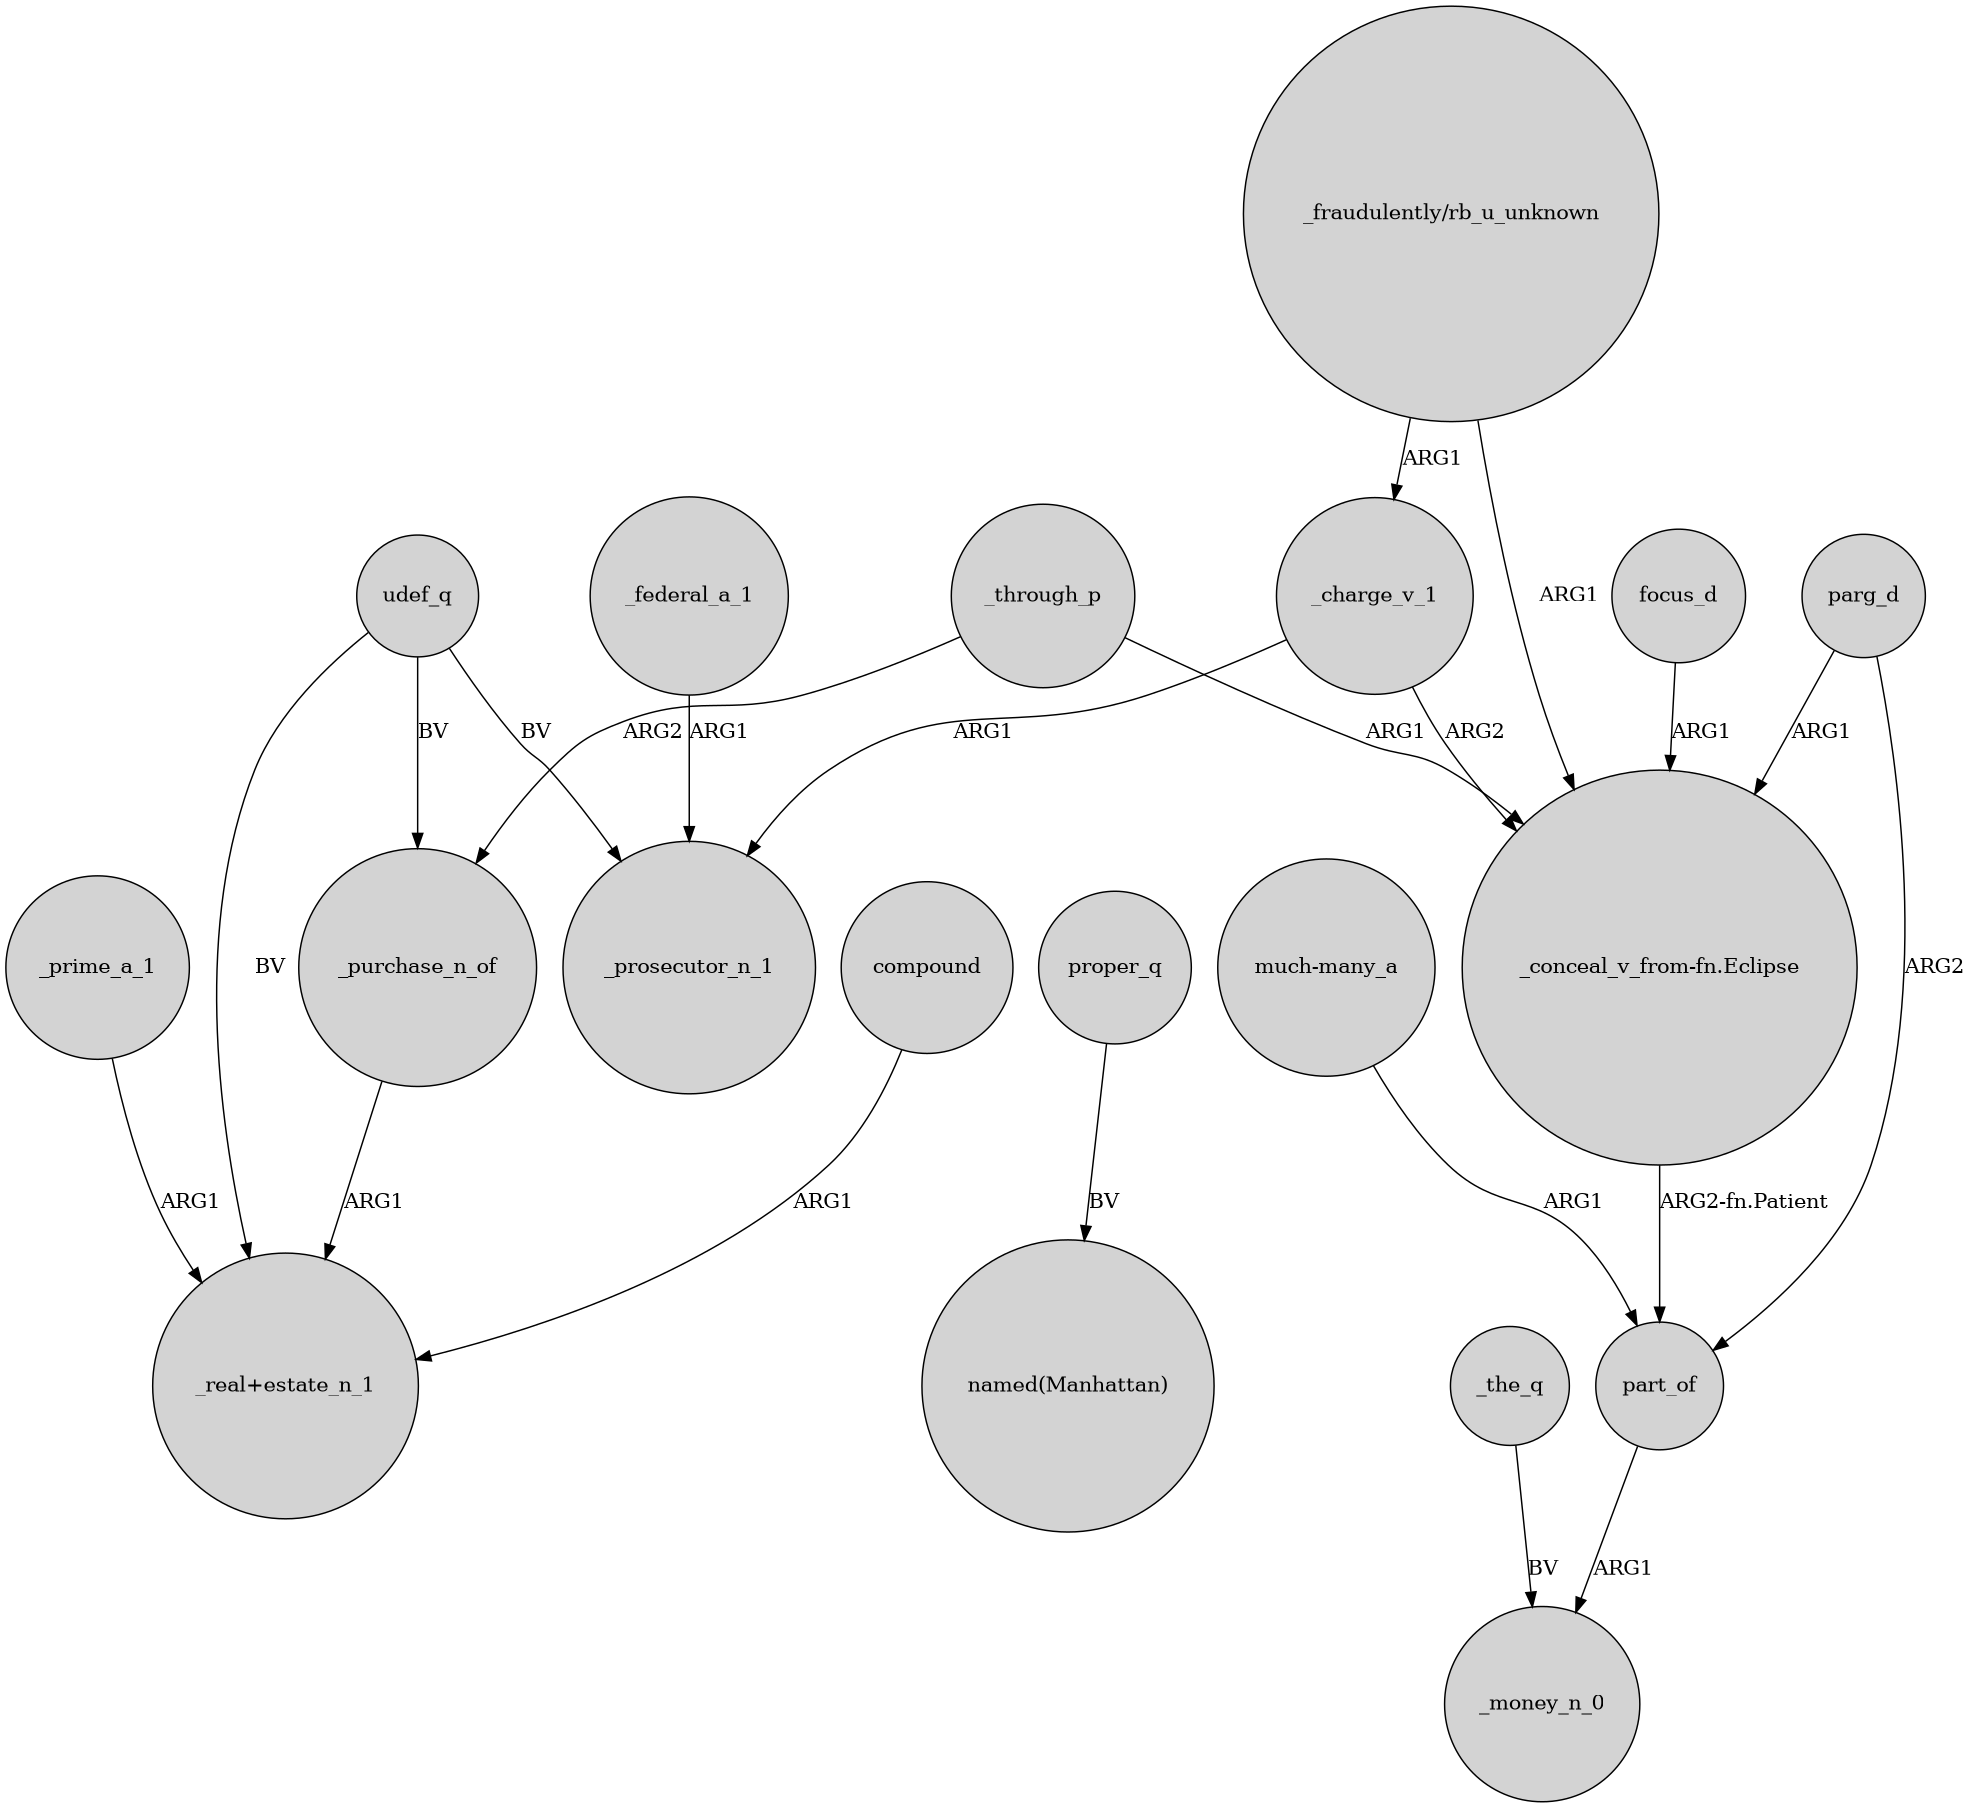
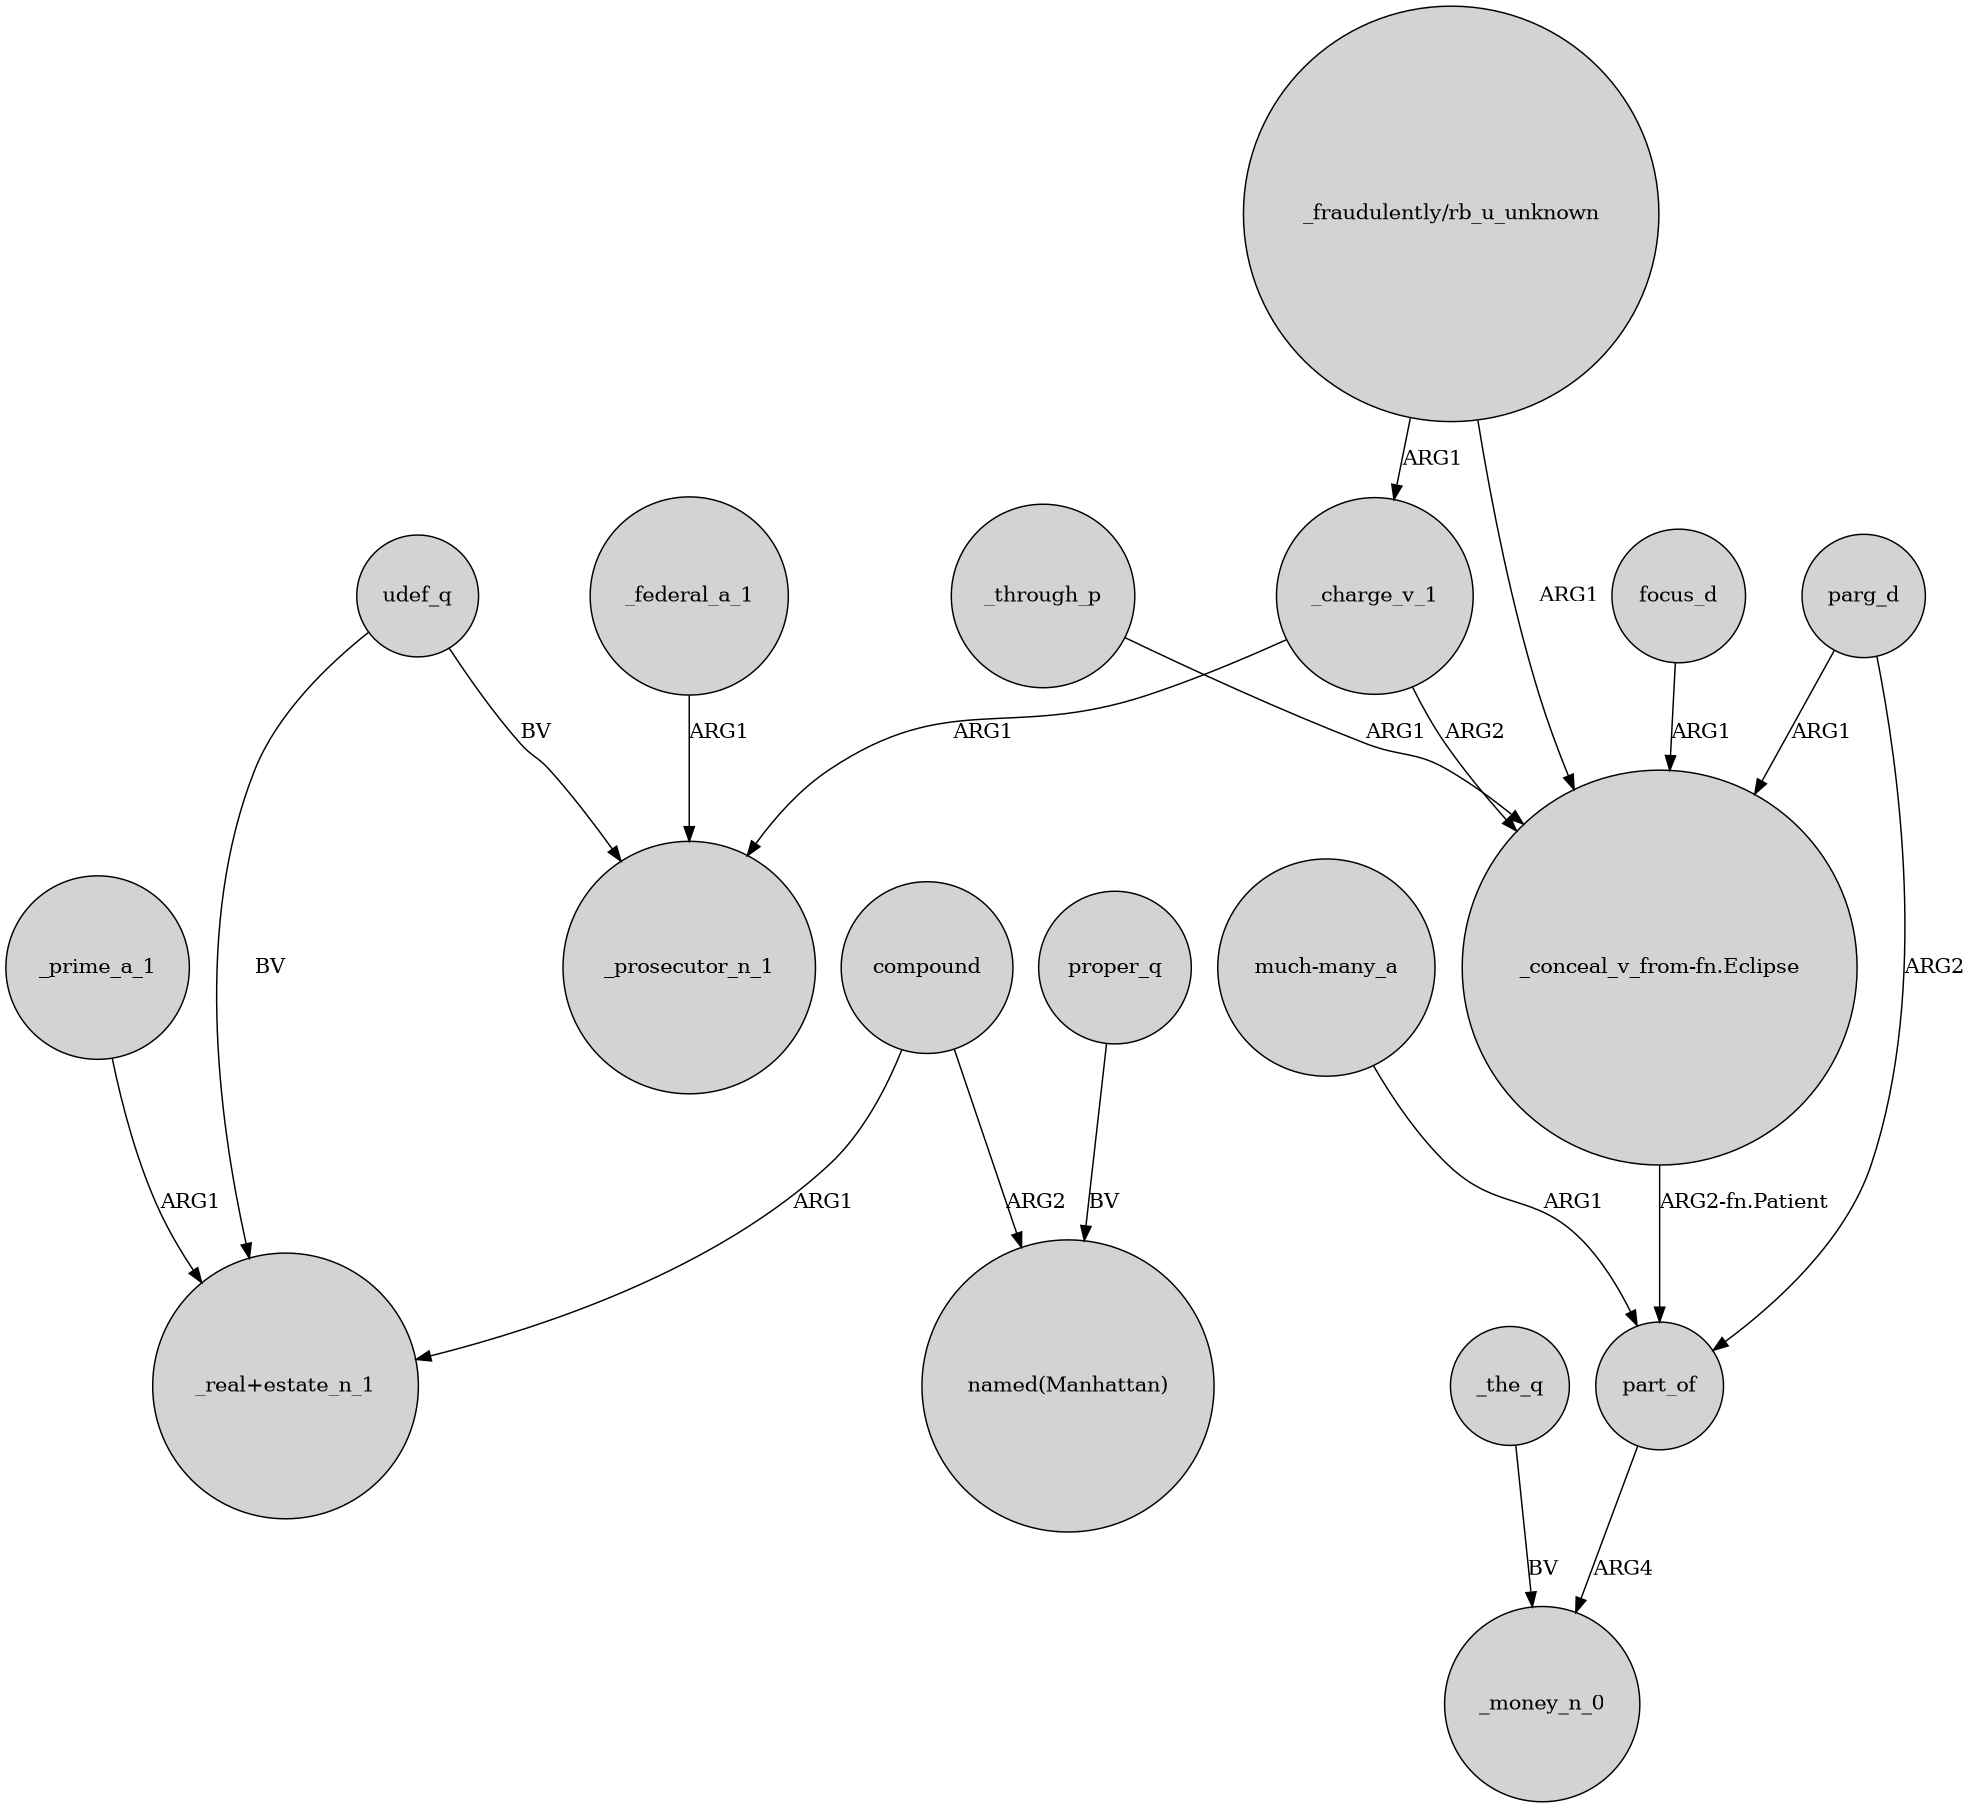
  digraph {
    node [shape=circle style=filled]
    udef_q
    "_real+estate_n_1"
    _prosecutor_n_1
-   _purchase_n_of
    n5 [label=_money_n_0]
    part_of
    _the_q
    _prime_a_1
    "much-many_a"
    proper_q
    "named(Manhattan)"
    compound
    parg_d
    "_conceal_v_from-fn.Eclipse"
    focus_d
    _charge_v_1
    _through_p
    "_fraudulently/rb_u_unknown"
    _federal_a_1
    udef_q -> "_real+estate_n_1" [label=BV]
    udef_q -> _prosecutor_n_1 [label=BV]
-   udef_q -> _purchase_n_of [label=BV]
-   _purchase_n_of -> "_real+estate_n_1" [label=ARG1]
-   part_of -> n5 [label=ARG1]
+   part_of -> n5 [label=ARG4]
    _the_q -> n5 [label=BV]
    _prime_a_1 -> "_real+estate_n_1" [label=ARG1]
    "much-many_a" -> part_of [label=ARG1]
    proper_q -> "named(Manhattan)" [label=BV]
    compound -> "_real+estate_n_1" [label=ARG1]
+   compound -> "named(Manhattan)" [label=ARG2]
    parg_d -> part_of [label=ARG2]
    parg_d -> "_conceal_v_from-fn.Eclipse" [label=ARG1]
    "_conceal_v_from-fn.Eclipse" -> part_of [label="ARG2-fn.Patient"]
    focus_d -> "_conceal_v_from-fn.Eclipse" [label=ARG1]
    _charge_v_1 -> _prosecutor_n_1 [label=ARG1]
    _charge_v_1 -> "_conceal_v_from-fn.Eclipse" [label=ARG2]
-   _through_p -> _purchase_n_of [label=ARG2]
    _through_p -> "_conceal_v_from-fn.Eclipse" [label=ARG1]
    "_fraudulently/rb_u_unknown" -> "_conceal_v_from-fn.Eclipse" [label=ARG1]
    "_fraudulently/rb_u_unknown" -> _charge_v_1 [label=ARG1]
    _federal_a_1 -> _prosecutor_n_1 [label=ARG1]
  }
